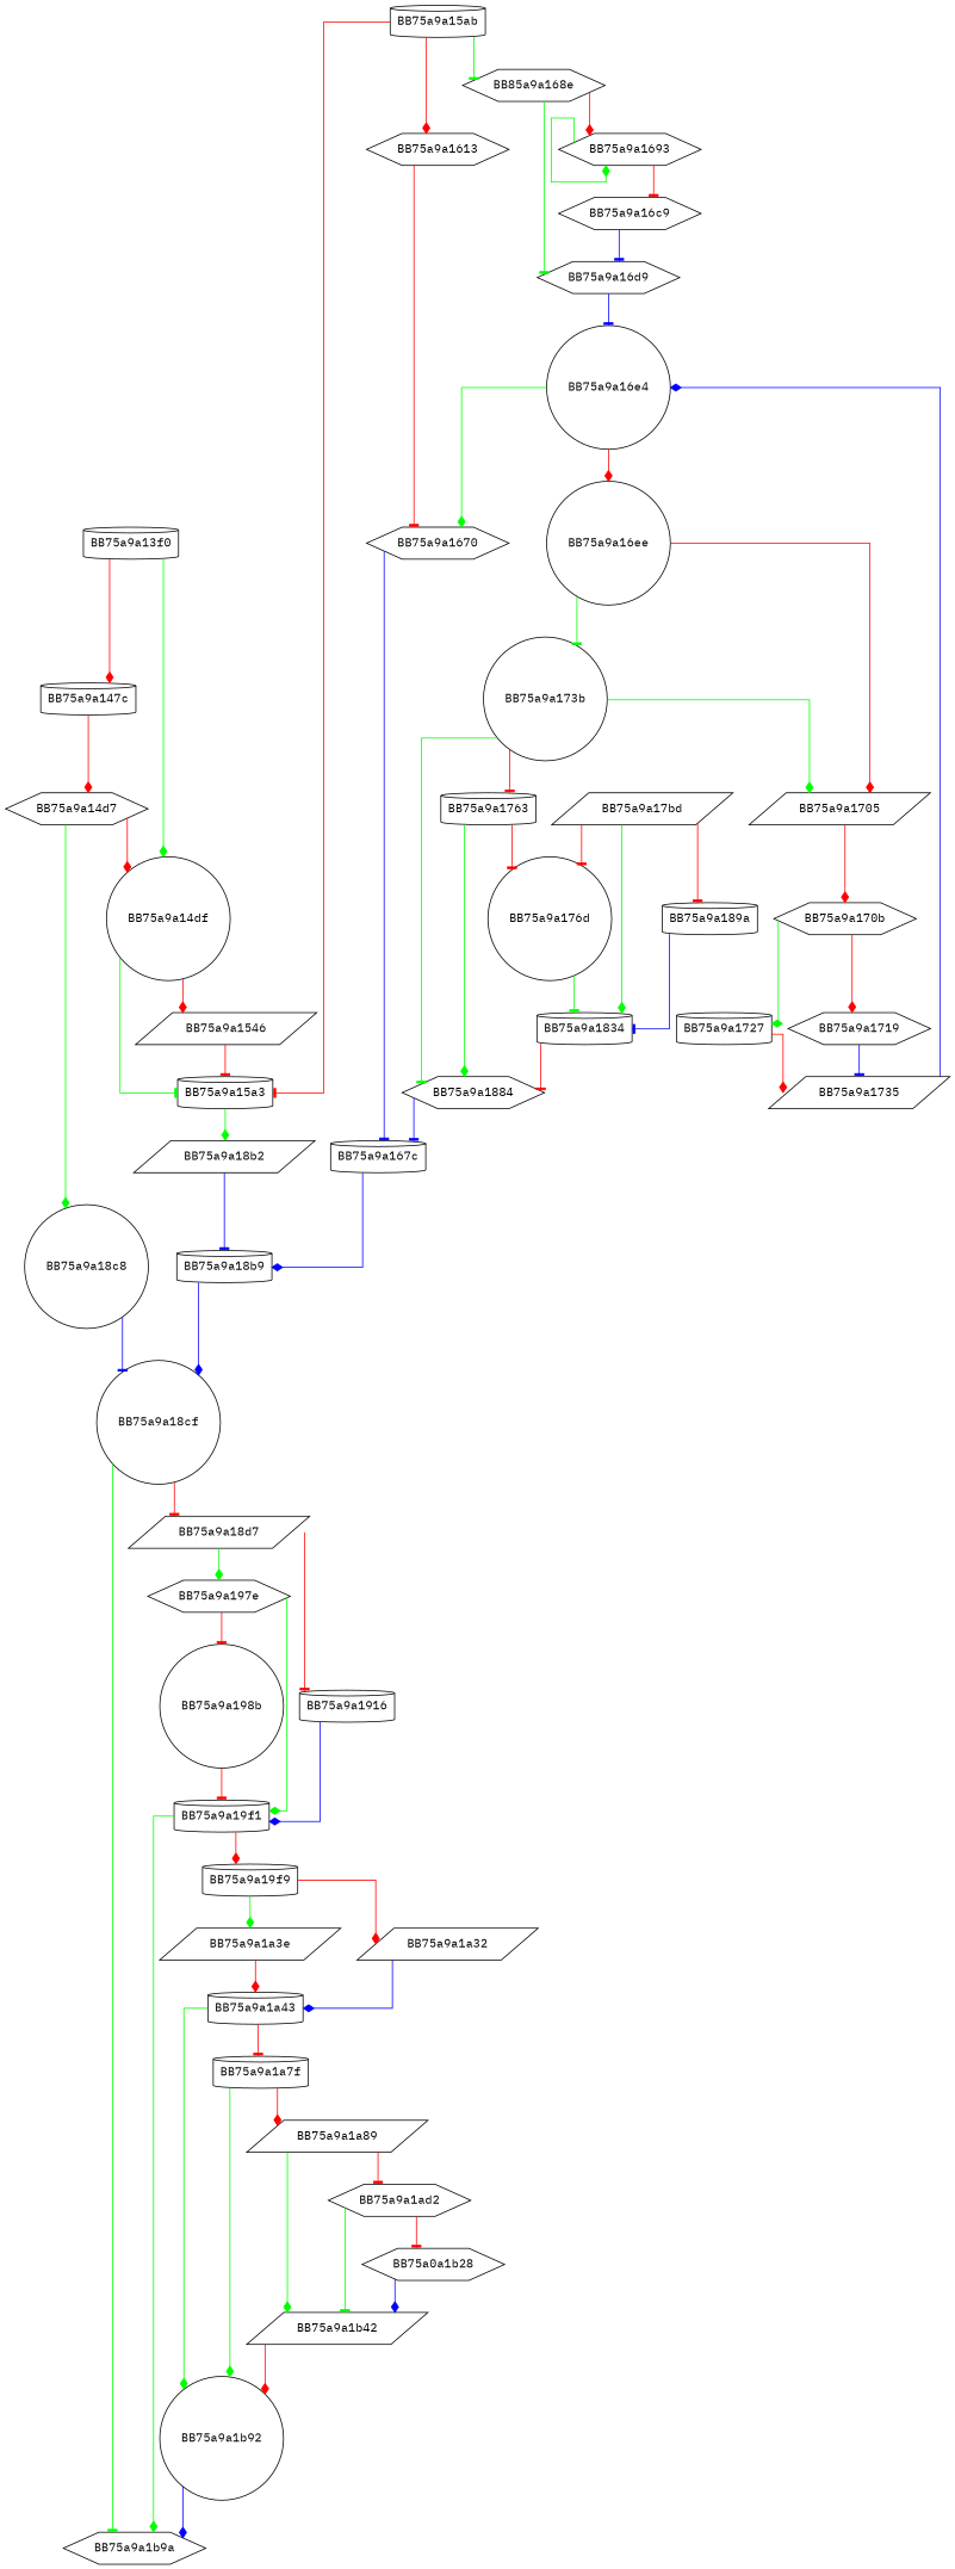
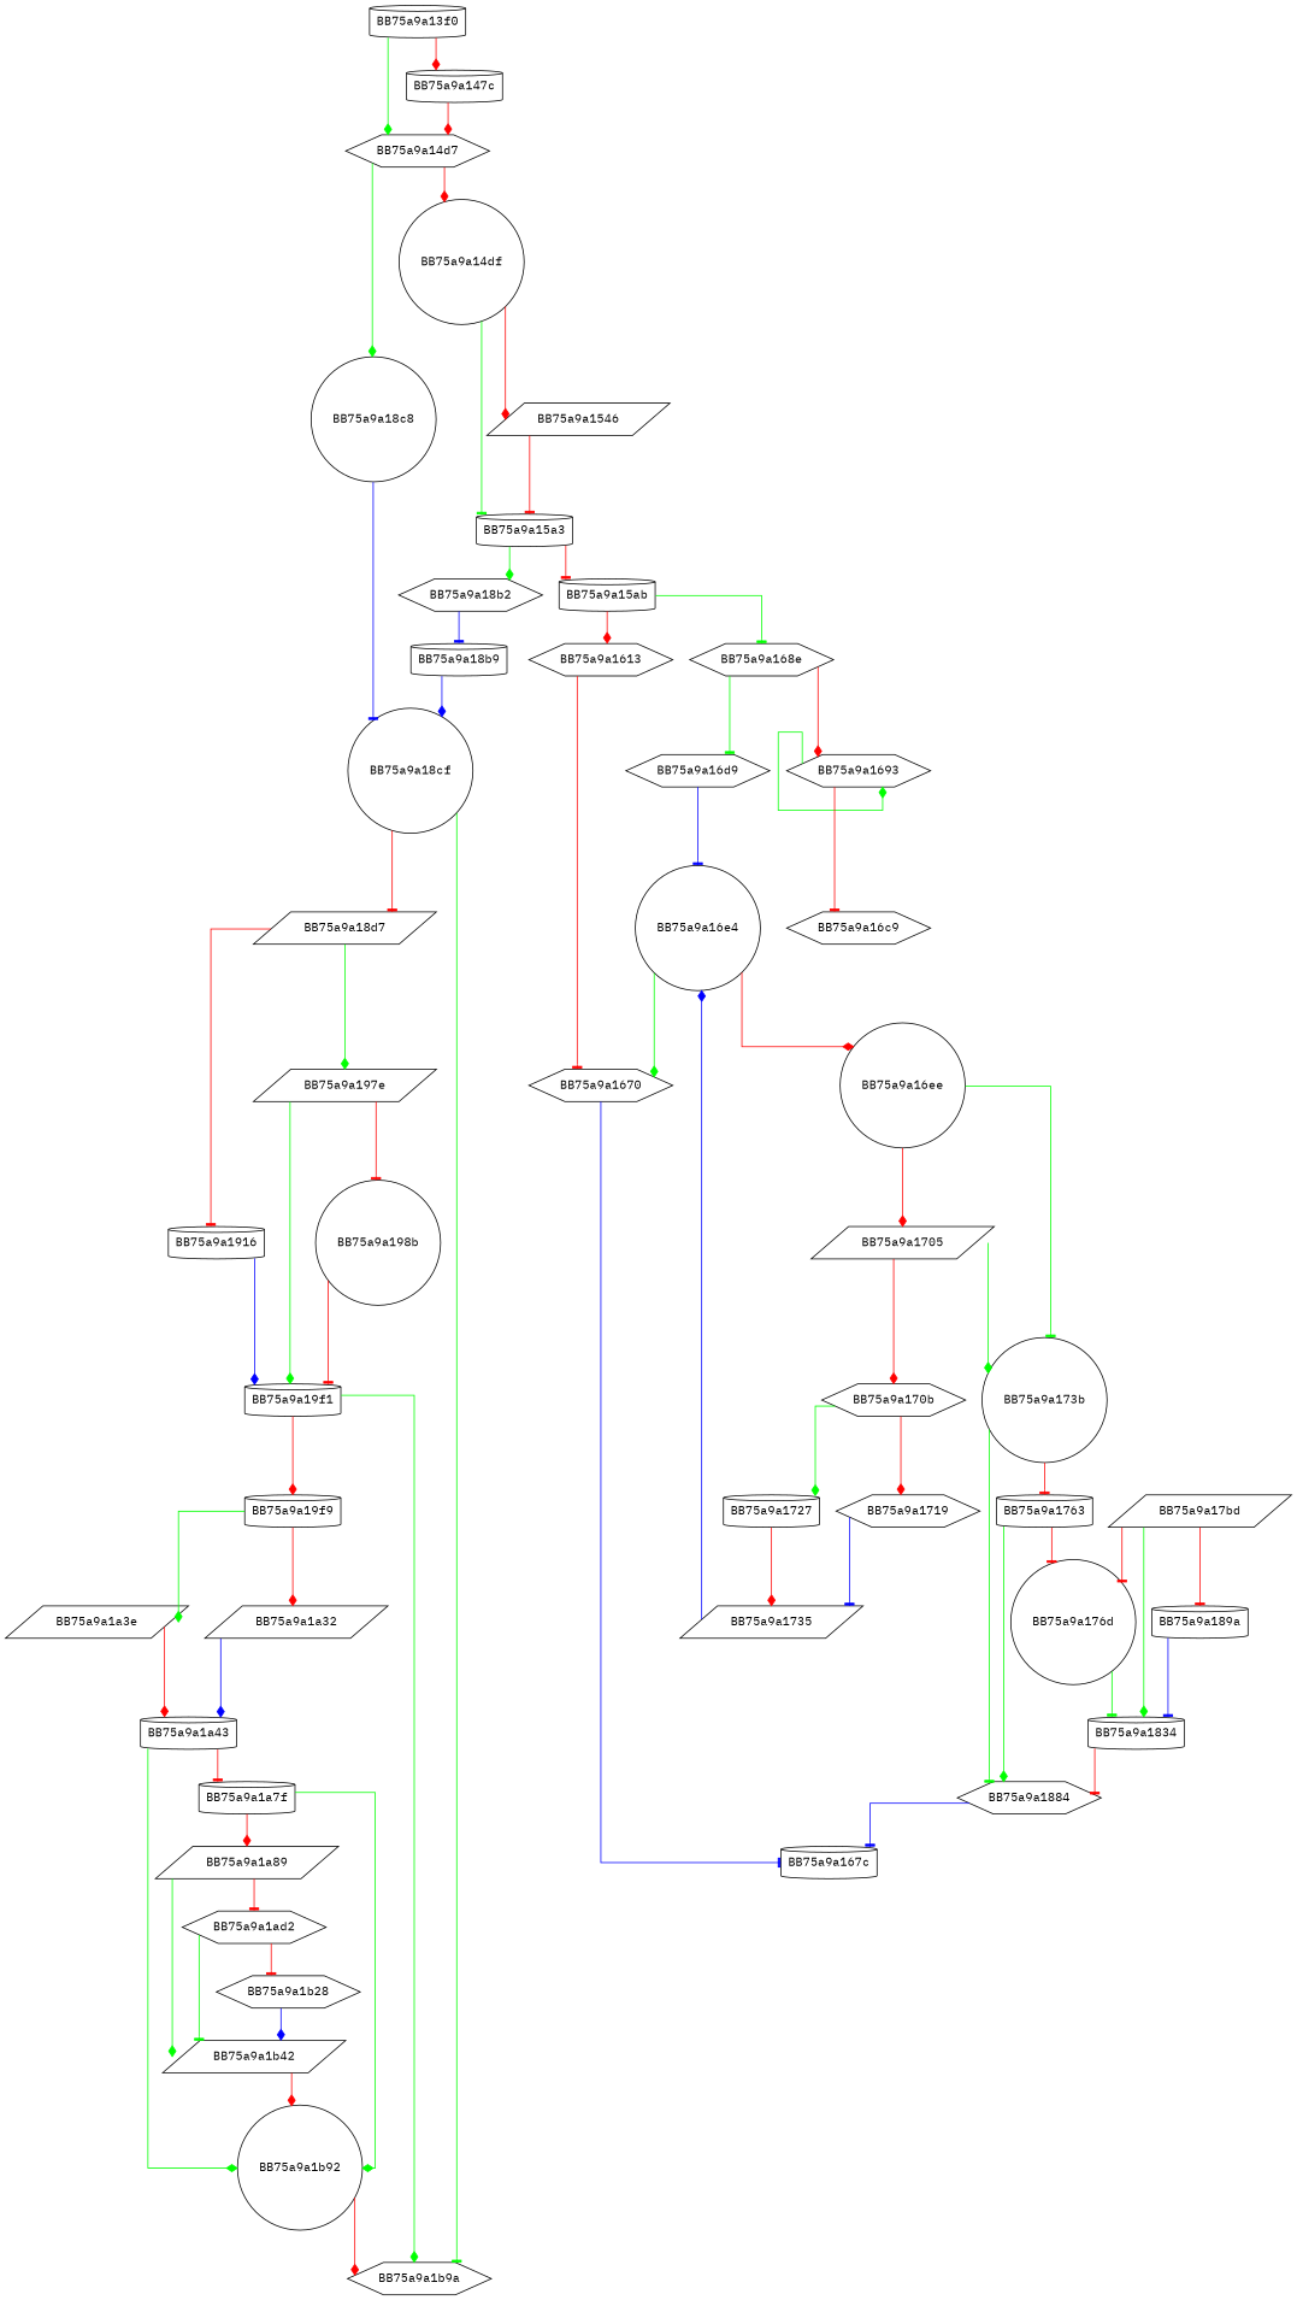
  digraph {
    fontname="IBM Plex Mono"
    splines=ortho
    node [fontname="IBM Plex Mono" shape=cylinder]
    edge [arrowhead=diamond color=red fontname="IBM Plex Mono"]
    BB75a9a13f0
    BB75a9a14d7 [shape=hexagon]
    BB75a9a147c
    BB75a9a18c8 [shape=circle]
    BB75a9a14df [shape=circle]
    BB75a9a18cf [shape=circle]
    BB75a9a15a3
    BB75a9a1546 [shape=parallelogram]
    BB75a9a1b9a [shape=hexagon]
    BB75a9a18d7 [shape=parallelogram]
-   BB75a9a18b2 [shape=parallelogram]
+   BB75a9a18b2 [shape=hexagon]
    BB75a9a15ab
    BB75a9a18b9
-   BB75a9a168e [shape=hexagon label=BB85a9a168e]
+   BB75a9a168e [shape=hexagon]
    BB75a9a1613 [shape=hexagon]
    BB75a9a16d9 [shape=hexagon]
    BB75a9a1693 [shape=hexagon]
    BB75a9a1670 [shape=hexagon]
    BB75a9a16e4 [shape=circle]
    BB75a9a16c9 [shape=hexagon]
    BB75a9a167c
    BB75a9a16ee [shape=circle]
    BB75a9a173b [shape=circle]
    BB75a9a1705 [shape=parallelogram]
    BB75a9a1884 [shape=hexagon]
    BB75a9a1763
    BB75a9a170b [shape=hexagon]
    BB75a9a176d [shape=circle]
    BB75a9a1727
    BB75a9a1719 [shape=hexagon]
    BB75a9a1735 [shape=parallelogram]
    BB75a9a1834
    BB75a9a17bd [shape=parallelogram]
    n34 [label=BB75a9a189a]
-   BB75a9a197e [shape=hexagon]
+   BB75a9a197e [shape=parallelogram]
    BB75a9a1916
    BB75a9a19f1
    BB75a9a198b [shape=circle]
    BB75a9a19f9
    BB75a9a1a3e [shape=parallelogram]
    BB75a9a1a32 [shape=parallelogram]
    BB75a9a1a43
    BB75a9a1b92 [shape=circle]
    BB75a9a1a7f
    BB75a9a1a89 [shape=parallelogram]
    BB75a9a1b42 [shape=parallelogram]
    BB75a9a1ad2 [shape=hexagon]
-   BB75a9a1b28 [shape=hexagon label=BB75a0a1b28]
-   BB75a9a13f0 -> BB75a9a14df [color=green]
+   BB75a9a1b28 [shape=hexagon]
+   BB75a9a13f0 -> BB75a9a14d7 [color=green]
    BB75a9a13f0 -> BB75a9a147c
    BB75a9a14d7 -> BB75a9a18c8 [color=green]
    BB75a9a14d7 -> BB75a9a14df
    BB75a9a147c -> BB75a9a14d7
    BB75a9a18c8 -> BB75a9a18cf [arrowhead=tee color=blue]
    BB75a9a14df -> BB75a9a15a3 [arrowhead=tee color=green]
    BB75a9a14df -> BB75a9a1546
    BB75a9a18cf -> BB75a9a1b9a [arrowhead=tee color=green]
    BB75a9a18cf -> BB75a9a18d7 [arrowhead=tee]
    BB75a9a15a3 -> BB75a9a18b2 [color=green]
-   BB75a9a15ab -> BB75a9a15a3 [arrowhead=tee]
+   BB75a9a15a3 -> BB75a9a15ab [arrowhead=tee]
    BB75a9a1546 -> BB75a9a15a3 [arrowhead=tee]
    BB75a9a18d7 -> BB75a9a197e [color=green]
    BB75a9a18d7 -> BB75a9a1916 [arrowhead=tee]
    BB75a9a18b2 -> BB75a9a18b9 [arrowhead=tee color=blue]
    BB75a9a15ab -> BB75a9a168e [arrowhead=tee color=green]
    BB75a9a15ab -> BB75a9a1613
    BB75a9a18b9 -> BB75a9a18cf [color=blue]
    BB75a9a168e -> BB75a9a16d9 [arrowhead=tee color=green]
    BB75a9a168e -> BB75a9a1693
    BB75a9a1613 -> BB75a9a1670 [arrowhead=tee]
    BB75a9a16d9 -> BB75a9a16e4 [arrowhead=tee color=blue]
    BB75a9a1693 -> BB75a9a1693 [color=green]
    BB75a9a1693 -> BB75a9a16c9 [arrowhead=tee]
    BB75a9a1670 -> BB75a9a167c [arrowhead=tee color=blue]
    BB75a9a16e4 -> BB75a9a1670 [color=green]
    BB75a9a16e4 -> BB75a9a16ee
-   BB75a9a16c9 -> BB75a9a16d9 [arrowhead=tee color=blue]
-   BB75a9a167c -> BB75a9a18b9 [color=blue]
    BB75a9a16ee -> BB75a9a173b [arrowhead=tee color=green]
    BB75a9a16ee -> BB75a9a1705
    BB75a9a173b -> BB75a9a1884 [arrowhead=tee color=green]
    BB75a9a173b -> BB75a9a1763 [arrowhead=tee]
-   BB75a9a173b -> BB75a9a1705 [color=green]
+   BB75a9a1705 -> BB75a9a173b [color=green]
    BB75a9a1705 -> BB75a9a170b
    BB75a9a1884 -> BB75a9a167c [arrowhead=tee color=blue]
    BB75a9a1763 -> BB75a9a1884 [color=green]
    BB75a9a1763 -> BB75a9a176d [arrowhead=tee]
    BB75a9a170b -> BB75a9a1727 [color=green]
    BB75a9a170b -> BB75a9a1719
    BB75a9a176d -> BB75a9a1834 [arrowhead=tee color=green]
    BB75a9a1727 -> BB75a9a1735
    BB75a9a1719 -> BB75a9a1735 [arrowhead=tee color=blue]
    BB75a9a1735 -> BB75a9a16e4 [color=blue]
    BB75a9a1834 -> BB75a9a1884 [arrowhead=tee]
    BB75a9a17bd -> BB75a9a176d [arrowhead=tee]
    BB75a9a17bd -> BB75a9a1834 [color=green]
    BB75a9a17bd -> n34 [arrowhead=tee]
    n34 -> BB75a9a1834 [arrowhead=tee color=blue]
    BB75a9a197e -> BB75a9a19f1 [color=green]
    BB75a9a197e -> BB75a9a198b [arrowhead=tee]
    BB75a9a1916 -> BB75a9a19f1 [color=blue]
    BB75a9a19f1 -> BB75a9a1b9a [color=green]
    BB75a9a19f1 -> BB75a9a19f9
    BB75a9a198b -> BB75a9a19f1 [arrowhead=tee]
    BB75a9a19f9 -> BB75a9a1a3e [color=green]
    BB75a9a19f9 -> BB75a9a1a32
    BB75a9a1a3e -> BB75a9a1a43
    BB75a9a1a32 -> BB75a9a1a43 [color=blue]
    BB75a9a1a43 -> BB75a9a1b92 [color=green]
    BB75a9a1a43 -> BB75a9a1a7f [arrowhead=tee]
-   BB75a9a1b92 -> BB75a9a1b9a [color=blue]
+   BB75a9a1b92 -> BB75a9a1b9a
    BB75a9a1a7f -> BB75a9a1b92 [color=green]
    BB75a9a1a7f -> BB75a9a1a89
    BB75a9a1a89 -> BB75a9a1b42 [color=green]
    BB75a9a1a89 -> BB75a9a1ad2 [arrowhead=tee]
    BB75a9a1b42 -> BB75a9a1b92
    BB75a9a1ad2 -> BB75a9a1b42 [arrowhead=tee color=green]
    BB75a9a1ad2 -> BB75a9a1b28 [arrowhead=tee]
    BB75a9a1b28 -> BB75a9a1b42 [color=blue]
  }
